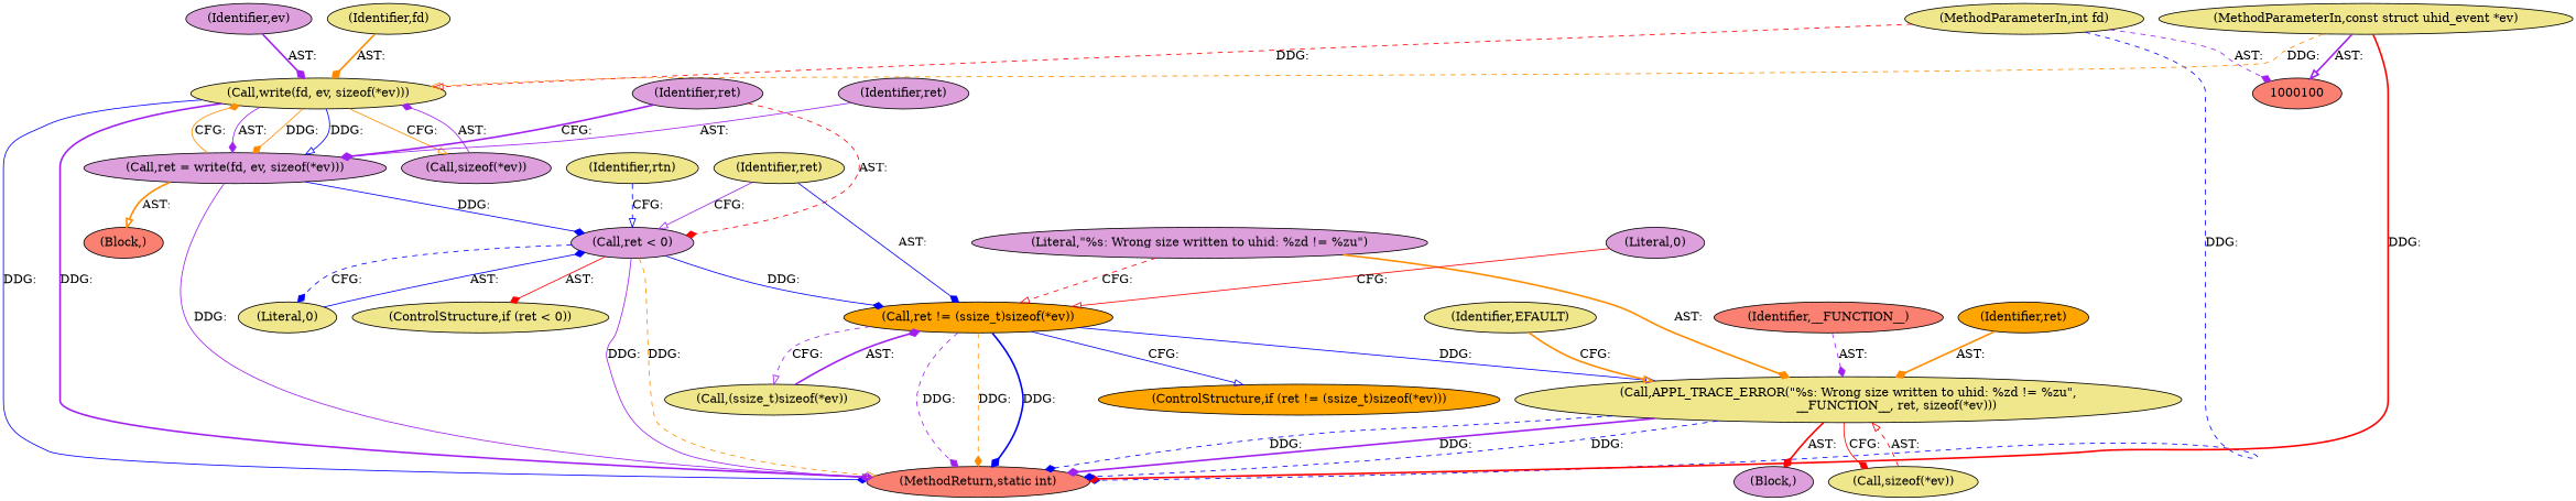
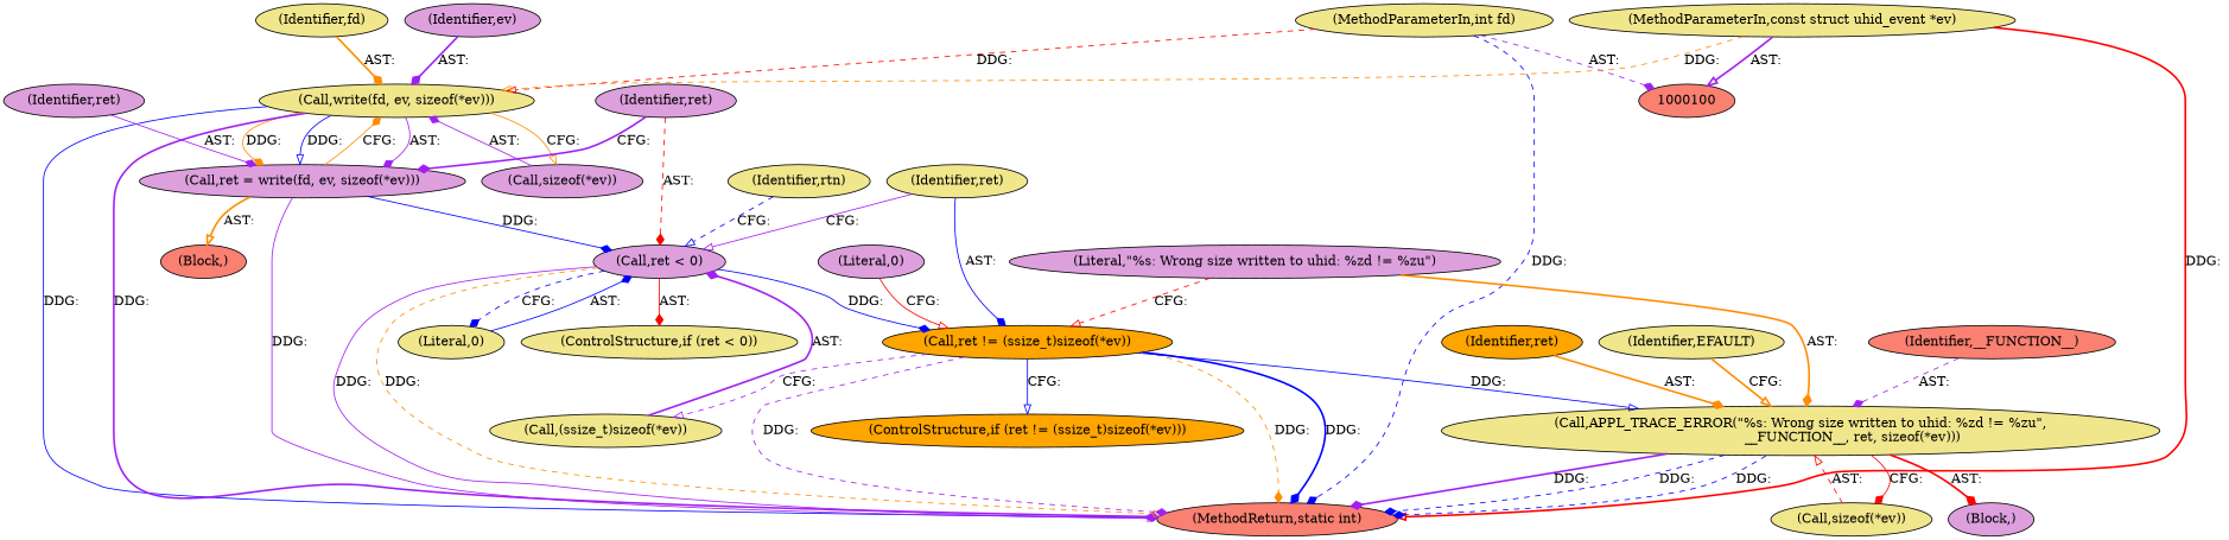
  digraph {
    node [fillcolor=khaki style=filled]
    edge [arrowhead=diamond color=purple style=solid]
    n1 [label="(Call,write(fd, ev, sizeof(*ev)))"]
    n2 [fillcolor=plum label="(Call,ret = write(fd, ev, sizeof(*ev)))"]
    n3 [fillcolor=plum label="(Call,sizeof(*ev))"]
    n4 [fillcolor=salmon label="(MethodReturn,static int)"]
    n5 [fillcolor=plum label="(Call,ret < 0)"]
    n6 [fillcolor=salmon label="(Block,)"]
    n7 [label="(MethodParameterIn,int fd)"]
    1000100 [fillcolor=salmon]
    n9 [label="(MethodParameterIn,const struct uhid_event *ev)"]
    n10 [fillcolor=orange label="(Call,ret != (ssize_t)sizeof(*ev))"]
    n11 [label="(Literal,0)"]
    n12 [label="(ControlStructure,if (ret < 0))"]
    n13 [label="(Call,APPL_TRACE_ERROR(\"%s: Wrong size written to uhid: %zd != %zu\",\n                         __FUNCTION__, ret, sizeof(*ev)))"]
    n14 [fillcolor=orange label="(ControlStructure,if (ret != (ssize_t)sizeof(*ev)))"]
    n15 [label="(Call,(ssize_t)sizeof(*ev))"]
    n16 [fillcolor=plum label="(Block,)"]
    n17 [label="(Call,sizeof(*ev))"]
    n18 [fillcolor=plum label="(Identifier,ev)"]
    n19 [fillcolor=plum label="(Identifier,ret)"]
    n20 [label="(Identifier,EFAULT)"]
    n21 [fillcolor=plum label="(Literal,\"%s: Wrong size written to uhid: %zd != %zu\")"]
    n22 [label="(Identifier,rtn)"]
    n23 [fillcolor=plum label="(Literal,0)"]
    n24 [fillcolor=salmon label="(Identifier,__FUNCTION__)"]
    n25 [fillcolor=orange label="(Identifier,ret)"]
    n26 [fillcolor=plum label="(Identifier,ret)"]
    n27 [label="(Identifier,fd)"]
    n28 [label="(Identifier,ret)"]
    n1 -> n2 [label="AST: "]
    n1 -> n2 [color=darkorange label="DDG: "]
    n1 -> n2 [arrowhead=onormal color=blue label="DDG: "]
    n1 -> n3 [arrowhead=onormal color=darkorange label="CFG: "]
    n1 -> n4 [color=blue label="DDG: "]
    n1 -> n4 [label="DDG: " style=bold]
    n2 -> n1 [color=darkorange label="CFG: "]
    n2 -> n4 [label="DDG: "]
    n2 -> n5 [color=blue label="DDG: "]
    n2 -> n6 [arrowhead=onormal color=darkorange label="AST: " style=bold]
    n3 -> n1 [label="AST: "]
    n5 -> n4 [arrowhead=onormal color=darkorange label="DDG: " style=dashed]
    n5 -> n4 [arrowhead=onormal label="DDG: "]
    n5 -> n10 [color=blue label="DDG: "]
    n5 -> n11 [color=blue label="CFG: " style=dashed]
    n5 -> n12 [color=red label="AST: "]
    n7 -> n1 [arrowhead=onormal color=red label="DDG: " style=dashed]
    n7 -> n4 [color=blue label="DDG: " style=dashed]
    n7 -> 1000100 [label="AST: " style=dashed]
    n9 -> n1 [arrowhead=onormal color=darkorange label="DDG: " style=dashed]
-   n9 -> n4 [color=red label="DDG: " style=bold]
+   n9 -> n4 [arrowhead=onormal color=red label="DDG: " style=bold]
    n9 -> 1000100 [arrowhead=onormal label="AST: " style=bold]
    n10 -> n4 [label="DDG: " style=dashed]
    n10 -> n4 [color=darkorange label="DDG: " style=dashed]
    n10 -> n4 [color=blue label="DDG: " style=bold]
    n10 -> n13 [arrowhead=onormal color=blue label="DDG: "]
    n10 -> n14 [arrowhead=onormal color=blue label="CFG: "]
    n10 -> n15 [arrowhead=onormal label="CFG: " style=dashed]
    n11 -> n5 [color=blue label="AST: "]
    n13 -> n4 [label="DDG: " style=bold]
    n13 -> n4 [color=blue label="DDG: " style=dashed]
    n13 -> n4 [color=blue label="DDG: " style=dashed]
    n13 -> n16 [color=red label="AST: " style=bold]
    n13 -> n17 [color=red label="CFG: "]
-   n15 -> n10 [label="AST: " style=bold]
+   n15 -> n5 [label="AST: " style=bold]
    n17 -> n13 [arrowhead=onormal color=red label="AST: " style=dashed]
    n18 -> n1 [label="AST: " style=bold]
    n19 -> n2 [label="CFG: " style=bold]
    n19 -> n5 [color=red label="AST: " style=dashed]
    n20 -> n13 [arrowhead=onormal color=darkorange label="CFG: " style=bold]
    n21 -> n10 [arrowhead=onormal color=red label="CFG: " style=dashed]
    n21 -> n13 [color=darkorange label="AST: " style=bold]
    n22 -> n5 [arrowhead=onormal color=blue label="CFG: " style=dashed]
    n23 -> n10 [arrowhead=onormal color=red label="CFG: "]
    n24 -> n13 [label="AST: " style=dashed]
    n25 -> n13 [color=darkorange label="AST: " style=bold]
    n26 -> n2 [label="AST: "]
    n27 -> n1 [color=darkorange label="AST: " style=bold]
    n28 -> n5 [arrowhead=onormal label="CFG: "]
    n28 -> n10 [color=blue label="AST: "]
  }
